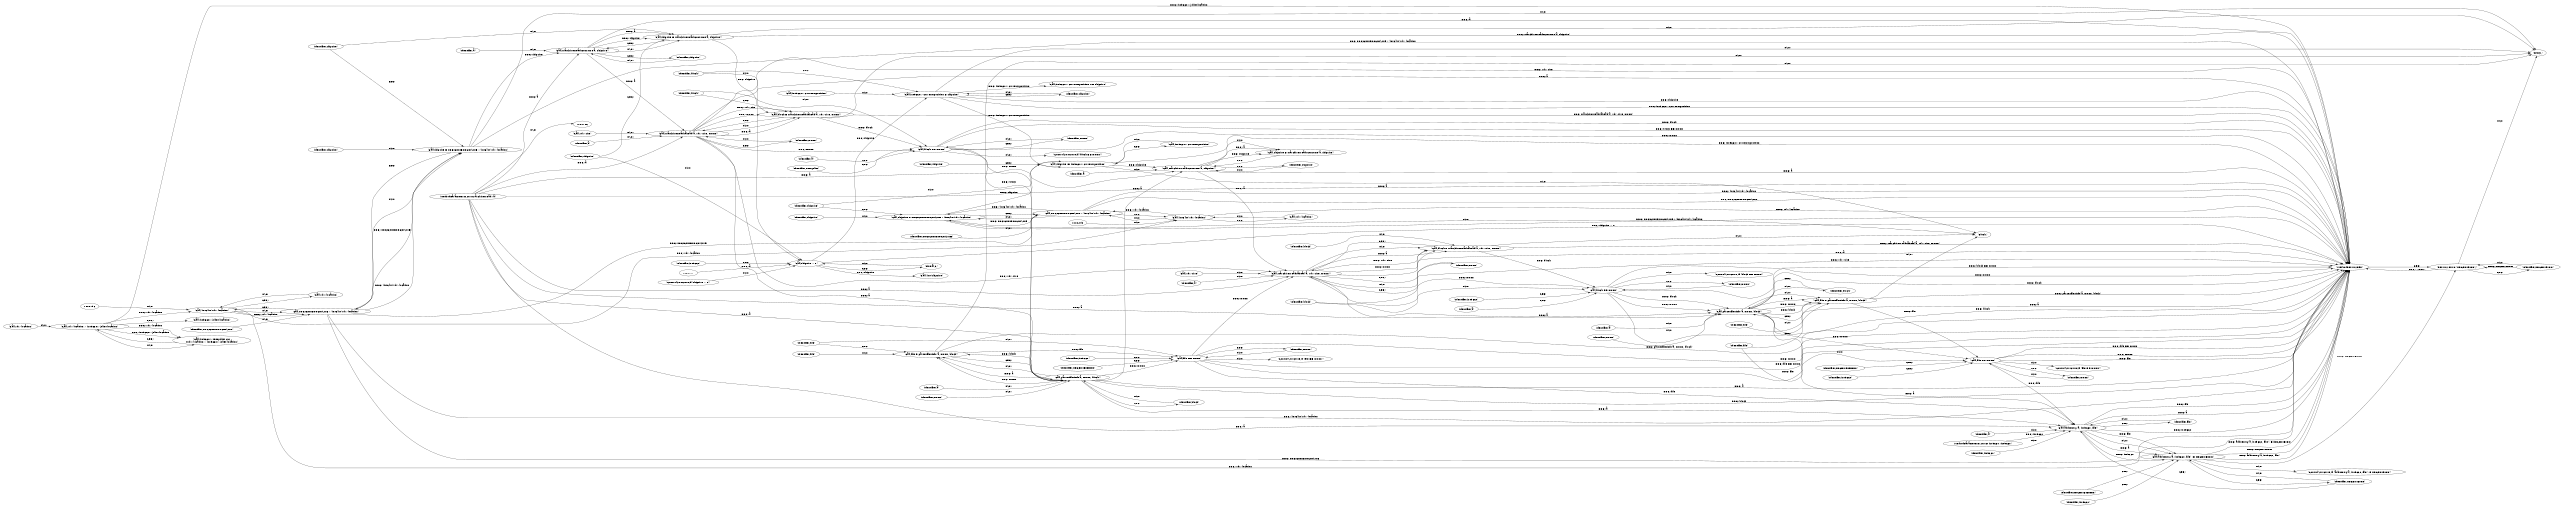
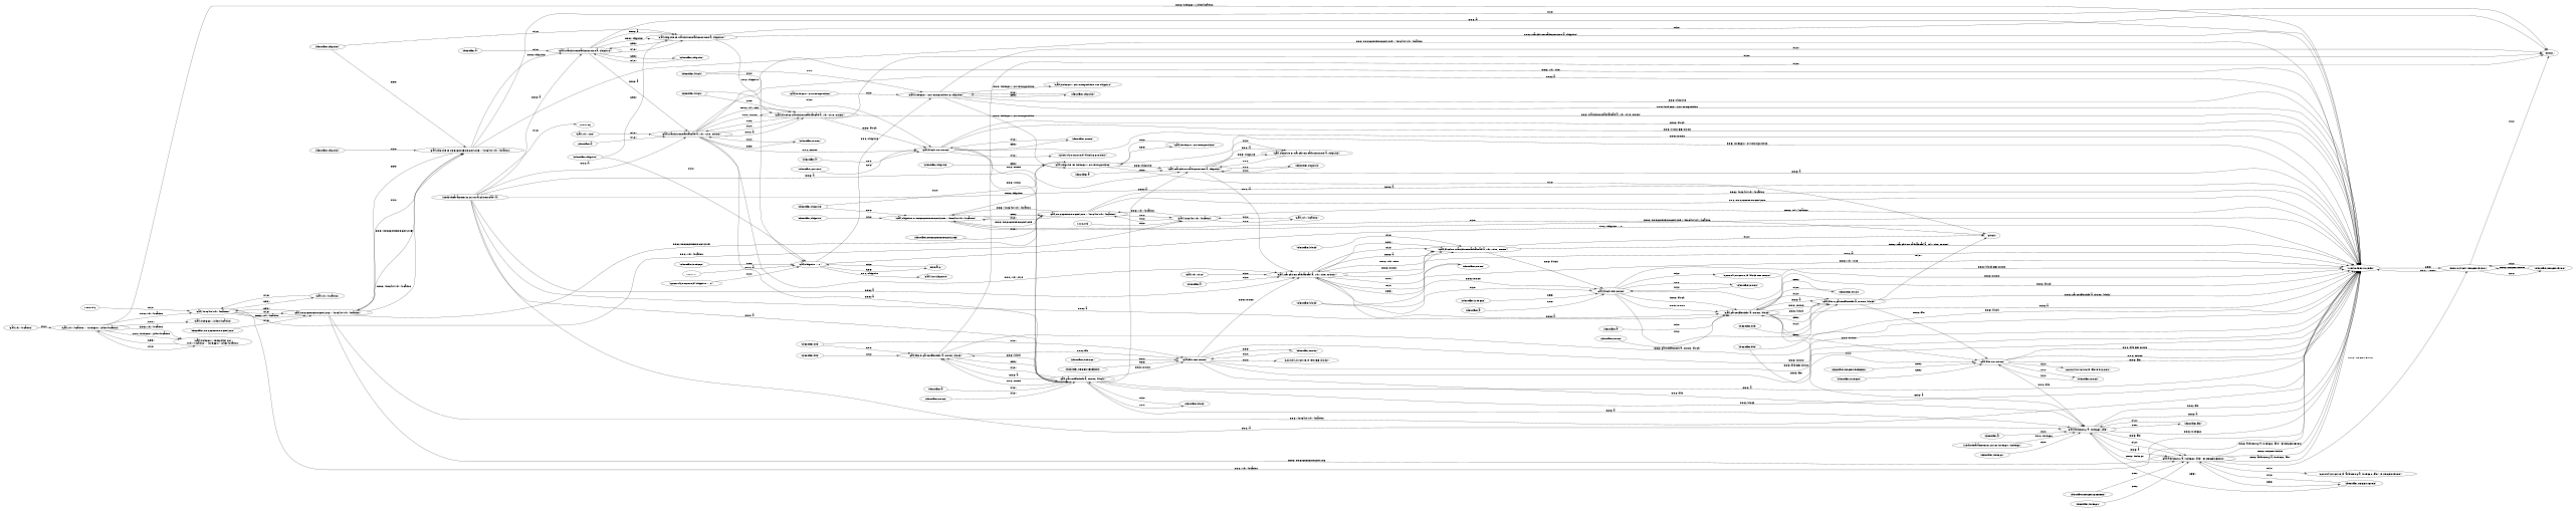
  digraph {
    rankdir=LR
    n1 [label="(Call,__archive_read_ahead(a, vd->size, NULL))"]
    n2 [label="(Call,block = __archive_read_ahead(a, vd->size, NULL))"]
    n3 [label="(Call,block == NULL)"]
    n4 [label="(Call,parse_file_info(a, NULL, block))"]
    n5 [label="(Identifier,NULL)"]
    n6 [label="(MethodReturn,RET)"]
    n7 [label="(Block,)"]
    n8 [label="(Identifier,NULL)"]
    n9 [label="(ControlStructure,if (block == NULL))"]
    n10 [label="(Call,add_entry(a, iso9660, file))"]
    n11 [label="(Call,file = parse_file_info(a, NULL, block))"]
    n12 [label="(Call,file == NULL)"]
    n13 [label="(Identifier,block)"]
-   n14 [label="(Return,return (ARCHIVE_OK);)"]
+   n14 [label="(Return,block (ARCHIVE_OK);)"]
    n15 [label="(Call,__archive_read_consume(a, skipsize))"]
    n16 [label="(Identifier,skipsize)"]
    n17 [label="(Call,skipsize = __archive_read_consume(a, skipsize))"]
    n18 [label="(Call,parse_file_info(a, NULL, block))"]
    n19 [label="(Call,file == NULL)"]
    n20 [label="(Call,file = parse_file_info(a, NULL, block))"]
    n21 [label="(Identifier,block)"]
    n22 [label="(Identifier,NULL)"]
    n23 [label="(ControlStructure,if (file == NULL))"]
    n24 [label="(Block,)"]
    n25 [label="(Call,add_entry(a, iso9660, file) != ARCHIVE_OK)"]
    n26 [label="(Identifier,file)"]
    n27 [label="(Call,__archive_read_ahead(a, vd->size, NULL))"]
    n28 [label="(Call,block == NULL)"]
    n29 [label="(Call,block = __archive_read_ahead(a, vd->size, NULL))"]
    n30 [label="(Identifier,NULL)"]
    n31 [label="(ControlStructure,if (block == NULL))"]
    n32 [label="(Identifier,NULL)"]
    n33 [label="(Call,__archive_read_consume(a, skipsize))"]
    n34 [label="(Call,skipsize = __archive_read_consume(a, skipsize))"]
    n35 [label="(Identifier,skipsize)"]
    n36 [label="(Call,skipsize < 0)"]
    n37 [label="(MethodParameterIn,struct archive_read *a)"]
    1000106
    n39 [label="(Call,skipsize = LOGICAL_BLOCK_SIZE * (int64_t)vd->location)"]
    n40 [label="(Call,LOGICAL_BLOCK_SIZE * (int64_t)vd->location)"]
    n41 [label="(Call,(int64_t)vd->location)"]
    n42 [label="(Call,LOGICAL_BLOCK_SIZE * (int64_t)vd->location)"]
    n43 [label="(Call,(int64_t)vd->location)"]
    n44 [label="(Call,vd->location)"]
    n45 [label="(Call,skipsize = LOGICAL_BLOCK_SIZE * (int64_t)vd->location)"]
    n46 [label="(Call,vd->location)"]
    n47 [label="(Call,vd->location > iso9660->joliet.location)"]
    n48 [label="(Call,iso9660->seenJoliet &&\n\t\tvd->location > iso9660->joliet.location)"]
    n49 [label="(Call,iso9660->joliet.location)"]
    n50 [label="(Call,skipsize -= iso9660->current_position)"]
    n51 [label="(Call,iso9660->current_position)"]
    n52 [label="(Call,iso9660->current_position = skipsize)"]
    n53 [label="(Identifier,skipsize)"]
    n54 [label="(Call,iso9660->current_position += skipsize)"]
    n55 [label="(Call,(int)skipsize)"]
    n56 [label="(Literal,6)"]
    n57 [label="(ControlStructure,if (skipsize < 0))"]
    n58 [label="(ControlStructure,if (file == NULL))"]
    n59 [label="(Identifier,NULL)"]
    n60 [label="(ControlStructure,if (add_entry(a, iso9660, file) != ARCHIVE_OK))"]
    n61 [label="(Identifier,ARCHIVE_OK)"]
    n62 [label="(Identifier,ARCHIVE_OK)"]
    n63 [label="(Call,vd->size)"]
    n64 [label="(Identifier,iso9660)"]
    n65 [label="(Identifier,a)"]
    n66 [label="(Identifier,LOGICAL_BLOCK_SIZE)"]
    n67 [label="(Call,vd->location)"]
    n68 [label="(Identifier,a)"]
    n69 [label="(Identifier,skipsize)"]
    n70 [label="(Identifier,file)"]
    n71 [label="(Identifier,LOGICAL_BLOCK_SIZE)"]
    n72 [label="(Identifier,block)"]
    n73 [label="(Call,vd->size)"]
    n74 [label="(Identifier,a)"]
    n75 [label="(Identifier,skipsize)"]
    n76 [label="(Identifier,ARCHIVE_FATAL)"]
    n77 [label="(Identifier,skipsize)"]
    n78 [label="(Identifier,iso9660)"]
    n79 [label="(Identifier,a)"]
    n80 [label="(Identifier,skipsize)"]
    n81 [label="(Identifier,iso9660)"]
    n82 [label="(Identifier,iso9660)"]
    n83 [label="(Identifier,file)"]
    n84 [label="(Identifier,block)"]
    n85 [label="(Identifier,a)"]
    n86 [label="(Identifier,file)"]
    n87 [label="(MethodParameterIn,struct iso9660 *iso9660)"]
    n88 [label="(Identifier,ARCHIVE_FATAL)"]
    n89 [label="(Identifier,skipsize)"]
    n90 [label="(Identifier,skipsize)"]
    n91 [label="(Call,iso9660->current_position)"]
    n92 [label="(Identifier,block)"]
    n93 [label="(Identifier,ARCHIVE_FATAL)"]
    n94 [label="(Identifier,a)"]
    n95 [label="(Identifier,a)"]
    n96 [label="(Identifier,NULL)"]
    n97 [label="(Identifier,block)"]
    n98 [label="(Identifier,a)"]
    n99 [label="(Identifier,iso9660)"]
-   n100 [label="(Identifier,seenJoliet)"]
+   n100 [label="(Identifier,current)"]
    n101 [label="(Identifier,iso9660)"]
    n102 [label="(Identifier,file)"]
    n103 [label="(Identifier,NULL)"]
    n104 [label="(Identifier,a)"]
    1000156
    1000171
    1000275
    n1 -> n2 [label="AST: "]
    n1 -> n2 [label="DDG: a"]
    n1 -> n2 [label="DDG: vd->size"]
    n1 -> n2 [label="DDG: NULL"]
    n1 -> n3 [label="DDG: NULL"]
    n1 -> n4 [label="DDG: a"]
    n1 -> n5 [label="CFG: "]
    n1 -> n6 [label="DDG: a"]
    n1 -> n6 [label="DDG: vd->size"]
    n2 -> n1 [label="CFG: "]
    n2 -> n3 [label="DDG: block"]
    n2 -> n6 [label="DDG: __archive_read_ahead(a, vd->size, NULL)"]
    n2 -> n7 [label="AST: "]
    n3 -> n4 [label="DDG: NULL"]
    n3 -> n4 [label="DDG: block"]
    n3 -> n6 [label="DDG: block"]
    n3 -> n6 [label="DDG: NULL"]
    n3 -> n6 [label="DDG: block == NULL"]
    n3 -> n8 [label="CFG: "]
    n3 -> n9 [label="AST: "]
    n4 -> n6 [label="DDG: block"]
    n4 -> n6 [label="DDG: a"]
    n4 -> n10 [label="DDG: a"]
    n4 -> n11 [label="AST: "]
    n4 -> n11 [label="DDG: a"]
    n4 -> n11 [label="DDG: NULL"]
    n4 -> n11 [label="DDG: block"]
    n4 -> n12 [label="DDG: NULL"]
    n4 -> n13 [label="CFG: "]
    n5 -> n1 [label="AST: "]
    n6 -> n14 [label="CFG: "]
    n8 -> n3 [label="AST: "]
    n10 -> n6 [label="DDG: file"]
    n10 -> n6 [label="DDG: a"]
    n10 -> n6 [label="DDG: iso9660"]
    n10 -> n25 [label="AST: "]
    n10 -> n25 [label="DDG: a"]
    n10 -> n25 [label="DDG: iso9660"]
    n10 -> n25 [label="DDG: file"]
    n10 -> n26 [label="CFG: "]
    n11 -> n4 [label="CFG: "]
    n11 -> n6 [label="DDG: parse_file_info(a, NULL, block)"]
    n11 -> n7 [label="AST: "]
    n11 -> n12 [label="DDG: file"]
    n12 -> n6 [label="DDG: file == NULL"]
    n12 -> n6 [label="DDG: NULL"]
    n12 -> n6 [label="DDG: file"]
    n12 -> n10 [label="DDG: file"]
    n12 -> n58 [label="AST: "]
    n12 -> n59 [label="CFG: "]
    n13 -> n4 [label="AST: "]
    n14 -> n6 [label="DDG: <RET>"]
    n14 -> n24 [label="AST: "]
    n14 -> n62 [label="CFG: "]
    n15 -> n1 [label="DDG: a"]
    n15 -> n6 [label="DDG: a"]
    n15 -> n16 [label="CFG: "]
    n15 -> n17 [label="AST: "]
    n15 -> n17 [label="DDG: a"]
    n15 -> n17 [label="DDG: skipsize"]
    n16 -> n15 [label="AST: "]
    n17 -> n15 [label="CFG: "]
    n18 -> n6 [label="DDG: a"]
    n18 -> n6 [label="DDG: block"]
    n18 -> n10 [label="DDG: a"]
    n18 -> n15 [label="DDG: a"]
    n18 -> n19 [label="DDG: NULL"]
    n18 -> n20 [label="AST: "]
    n18 -> n20 [label="DDG: a"]
    n18 -> n20 [label="DDG: NULL"]
    n18 -> n20 [label="DDG: block"]
    n18 -> n21 [label="CFG: "]
    n19 -> n1 [label="DDG: NULL"]
    n19 -> n6 [label="DDG: NULL"]
    n19 -> n6 [label="DDG: file == NULL"]
    n19 -> n6 [label="DDG: file"]
    n19 -> n10 [label="DDG: file"]
    n19 -> n22 [label="CFG: "]
    n19 -> n23 [label="AST: "]
    n20 -> n6 [label="DDG: parse_file_info(a, NULL, block)"]
    n20 -> n18 [label="CFG: "]
    n20 -> n19 [label="DDG: file"]
    n20 -> n24 [label="AST: "]
    n21 -> n18 [label="AST: "]
    n22 -> n19 [label="AST: "]
    n25 -> n6 [label="DDG: add_entry(a, iso9660, file)"]
    n25 -> n6 [label="DDG: add_entry(a, iso9660, file) != ARCHIVE_OK"]
    n25 -> n6 [label="DDG: ARCHIVE_OK"]
    n25 -> n14 [label="DDG: ARCHIVE_OK"]
    n25 -> n60 [label="AST: "]
    n25 -> n61 [label="CFG: "]
    n26 -> n10 [label="AST: "]
    n27 -> n1 [label="DDG: vd->size"]
    n27 -> n6 [label="DDG: vd->size"]
    n27 -> n6 [label="DDG: a"]
    n27 -> n18 [label="DDG: a"]
    n27 -> n28 [label="DDG: NULL"]
    n27 -> n29 [label="AST: "]
    n27 -> n29 [label="DDG: a"]
    n27 -> n29 [label="DDG: vd->size"]
    n27 -> n29 [label="DDG: NULL"]
    n27 -> n30 [label="CFG: "]
    n28 -> n6 [label="DDG: block"]
    n28 -> n6 [label="DDG: block == NULL"]
    n28 -> n6 [label="DDG: NULL"]
    n28 -> n18 [label="DDG: NULL"]
    n28 -> n18 [label="DDG: block"]
    n28 -> n31 [label="AST: "]
    n28 -> n32 [label="CFG: "]
    n29 -> n6 [label="DDG: __archive_read_ahead(a, vd->size, NULL)"]
    n29 -> n24 [label="AST: "]
    n29 -> n27 [label="CFG: "]
    n29 -> n28 [label="DDG: block"]
    n30 -> n27 [label="AST: "]
    n32 -> n28 [label="AST: "]
    n33 -> n6 [label="DDG: a"]
    n33 -> n27 [label="DDG: a"]
    n33 -> n34 [label="AST: "]
    n33 -> n34 [label="DDG: a"]
    n33 -> n34 [label="DDG: skipsize"]
    n33 -> n35 [label="CFG: "]
    n34 -> n6 [label="DDG: __archive_read_consume(a, skipsize)"]
    n34 -> n24 [label="AST: "]
    n34 -> n33 [label="CFG: "]
    n34 -> n36 [label="DDG: skipsize"]
    n35 -> n33 [label="AST: "]
    n36 -> n6 [label="DDG: skipsize < 0"]
    n36 -> n52 [label="DDG: skipsize"]
    n36 -> n55 [label="DDG: skipsize"]
    n36 -> n56 [label="CFG: "]
    n37 -> n1 [label="DDG: a"]
    n37 -> n4 [label="DDG: a"]
    n37 -> n6 [label="DDG: a"]
    n37 -> n10 [label="DDG: a"]
    n37 -> n15 [label="DDG: a"]
    n37 -> n18 [label="DDG: a"]
    n37 -> n27 [label="DDG: a"]
    n37 -> n33 [label="DDG: a"]
    n37 -> 1000106 [label="AST: "]
    n39 -> n6 [label="DDG: LOGICAL_BLOCK_SIZE * (int64_t)vd->location"]
    n39 -> n24 [label="AST: "]
    n39 -> n33 [label="DDG: skipsize"]
    n39 -> n40 [label="CFG: "]
    n40 -> n6 [label="DDG: (int64_t)vd->location"]
    n40 -> n6 [label="DDG: LOGICAL_BLOCK_SIZE"]
    n40 -> n39 [label="AST: "]
    n40 -> n39 [label="DDG: LOGICAL_BLOCK_SIZE"]
    n40 -> n39 [label="DDG: (int64_t)vd->location"]
    n40 -> n41 [label="CFG: "]
    n40 -> n42 [label="DDG: LOGICAL_BLOCK_SIZE"]
    n41 -> n6 [label="DDG: vd->location"]
    n41 -> n40 [label="AST: "]
    n41 -> n40 [label="DDG: vd->location"]
    n41 -> n43 [label="DDG: vd->location"]
    n41 -> n44 [label="CFG: "]
    n42 -> n6 [label="DDG: (int64_t)vd->location"]
    n42 -> n6 [label="DDG: LOGICAL_BLOCK_SIZE"]
    n42 -> n43 [label="CFG: "]
    n42 -> n45 [label="AST: "]
    n42 -> n45 [label="DDG: LOGICAL_BLOCK_SIZE"]
    n42 -> n45 [label="DDG: (int64_t)vd->location"]
    n43 -> n6 [label="DDG: vd->location"]
    n43 -> n42 [label="AST: "]
    n43 -> n42 [label="DDG: vd->location"]
    n43 -> n46 [label="CFG: "]
    n44 -> n41 [label="AST: "]
    n45 -> n6 [label="DDG: LOGICAL_BLOCK_SIZE * (int64_t)vd->location"]
    n45 -> n7 [label="AST: "]
    n45 -> n42 [label="CFG: "]
    n45 -> n50 [label="DDG: skipsize"]
    n46 -> n43 [label="AST: "]
    n47 -> n6 [label="DDG: iso9660->joliet.location"]
    n47 -> n41 [label="DDG: vd->location"]
    n47 -> n48 [label="AST: "]
    n47 -> n48 [label="DDG: vd->location"]
    n47 -> n48 [label="DDG: iso9660->joliet.location"]
    n47 -> n49 [label="CFG: "]
    n48 -> n47 [label="CFG: "]
    n50 -> n6 [label="DDG: iso9660->current_position"]
    n50 -> n7 [label="AST: "]
    n50 -> n15 [label="DDG: skipsize"]
    n50 -> n51 [label="CFG: "]
    n51 -> n50 [label="AST: "]
    n52 -> n6 [label="DDG: skipsize"]
    n52 -> n6 [label="DDG: iso9660->current_position"]
    n52 -> n24 [label="AST: "]
    n52 -> n50 [label="DDG: iso9660->current_position"]
    n52 -> n53 [label="CFG: "]
    n52 -> n54 [label="DDG: iso9660->current_position"]
    n53 -> n52 [label="AST: "]
    n56 -> n36 [label="AST: "]
    n57 -> n36 [label="AST: "]
    n59 -> n12 [label="AST: "]
    n61 -> n10 [label="CFG: "]
    n61 -> n25 [label="AST: "]
    n62 -> n14 [label="AST: "]
    n62 -> n14 [label="DDG: ARCHIVE_OK"]
    n63 -> n27 [label="AST: "]
    n64 -> n3 [label="CFG: "]
    n65 -> n10 [label="AST: "]
    n66 -> n42 [label="AST: "]
    n67 -> n47 [label="AST: "]
    n68 -> n18 [label="AST: "]
    n69 -> n45 [label="AST: "]
    n70 -> n20 [label="AST: "]
    n71 -> n40 [label="AST: "]
    n72 -> n29 [label="AST: "]
    n72 -> n52 [label="CFG: "]
    n73 -> n1 [label="AST: "]
    n74 -> n15 [label="AST: "]
    n75 -> n34 [label="CFG: "]
    n75 -> n36 [label="AST: "]
    n76 -> n12 [label="CFG: "]
    n77 -> n34 [label="AST: "]
    n77 -> n39 [label="CFG: "]
    n78 -> n12 [label="CFG: "]
    n79 -> n3 [label="CFG: "]
    n80 -> n50 [label="CFG: "]
    n81 -> n36 [label="CFG: "]
    n82 -> n19 [label="CFG: "]
    n83 -> n11 [label="AST: "]
    n84 -> n2 [label="AST: "]
    n85 -> n1 [label="AST: "]
    n86 -> n11 [label="CFG: "]
    n86 -> n12 [label="AST: "]
    n87 -> n10 [label="DDG: iso9660"]
    n88 -> n25 [label="CFG: "]
    n89 -> n45 [label="CFG: "]
    n89 -> n50 [label="AST: "]
    n90 -> n39 [label="AST: "]
    n91 -> n52 [label="AST: "]
    n92 -> n28 [label="AST: "]
    n92 -> n29 [label="CFG: "]
    n93 -> n19 [label="CFG: "]
    n94 -> n28 [label="CFG: "]
    n95 -> n4 [label="AST: "]
    n96 -> n18 [label="AST: "]
    n97 -> n2 [label="CFG: "]
    n97 -> n3 [label="AST: "]
    n98 -> n33 [label="AST: "]
    n99 -> n10 [label="AST: "]
    n100 -> n28 [label="CFG: "]
    n101 -> n25 [label="CFG: "]
    n102 -> n19 [label="AST: "]
    n102 -> n20 [label="CFG: "]
    n103 -> n4 [label="AST: "]
    n104 -> n27 [label="AST: "]
    1000156 -> n41 [label="AST: "]
    1000171 -> n36 [label="DDG: a"]
    1000275 -> n43 [label="AST: "]
  }
